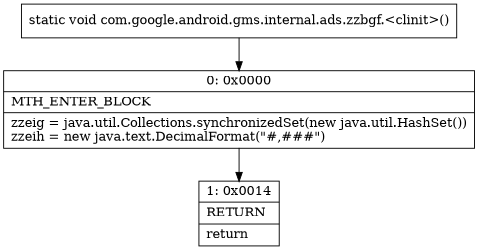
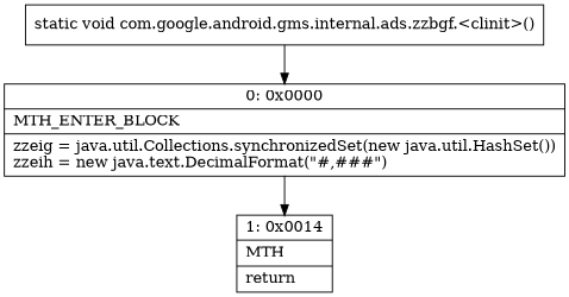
  digraph {
    node [shape=record]
    n1 [label="{0\:\ 0x0000|MTH_ENTER_BLOCK\l|zzeig = java.util.Collections.synchronizedSet(new java.util.HashSet())\lzzeih = new java.text.DecimalFormat(\"#,###\")\l}"]
-   n2 [label="{1\:\ 0x0014|RETURN\l|return\l}"]
+   n2 [label="{1\:\ 0x0014|MTH\l|return\l}"]
    n3 [label="{static void com.google.android.gms.internal.ads.zzbgf.\<clinit\>() }"]
    n1 -> n2
    n3 -> n1
  }
